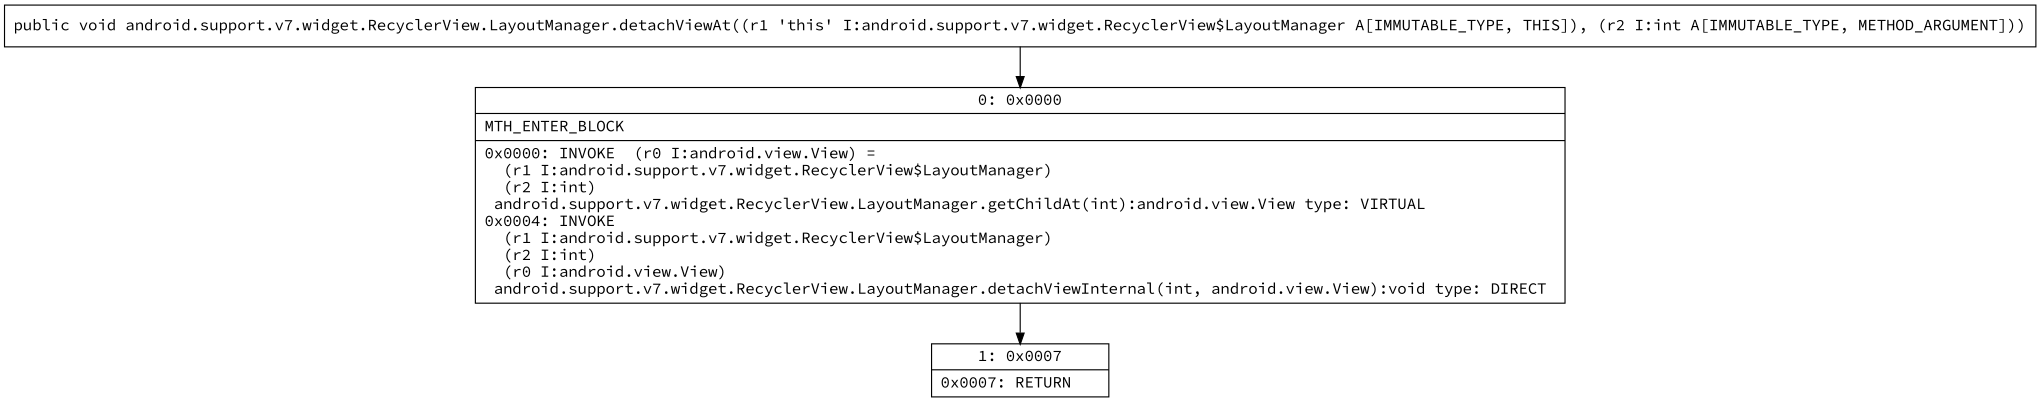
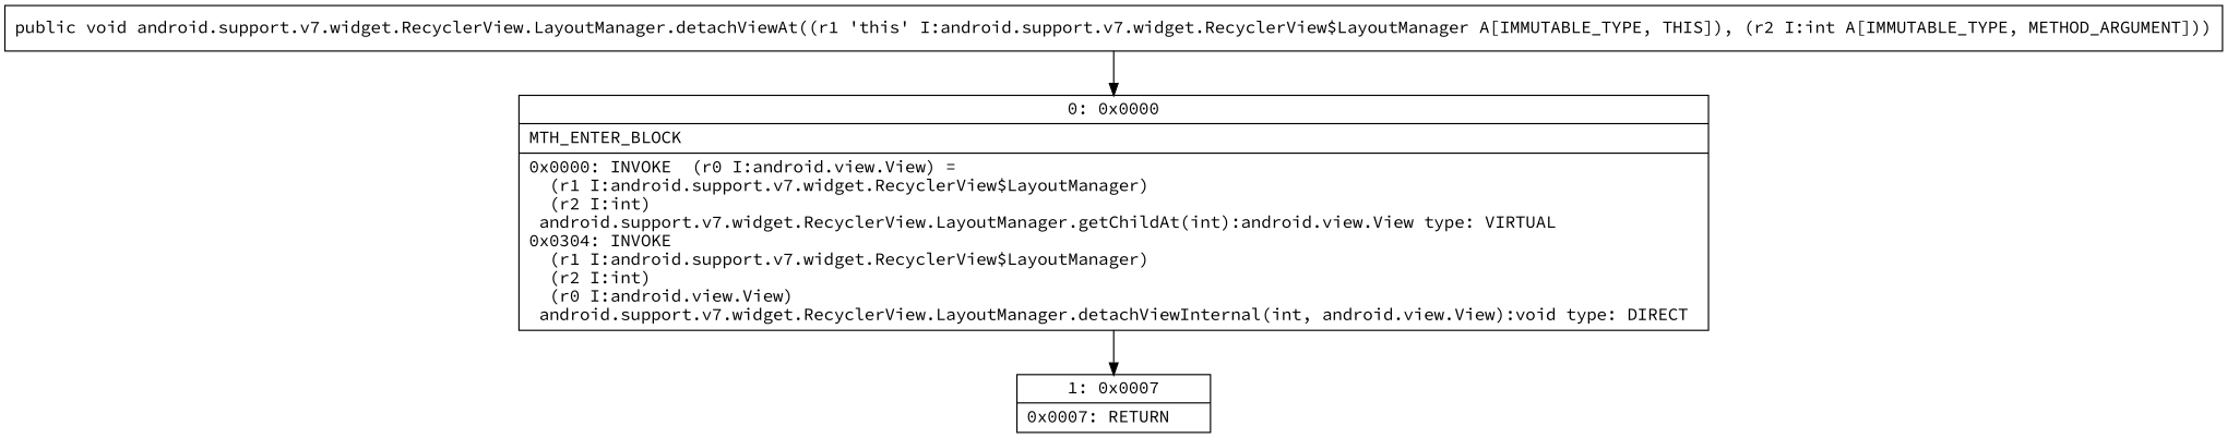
  digraph {
    fontname="Source Code Pro"
    node [shape=record fontname="Source Code Pro"]
    edge [fontname="Source Code Pro"]
-   n1 [label="{0\:\ 0x0000|MTH_ENTER_BLOCK\l|0x0000: INVOKE  (r0 I:android.view.View) = \l  (r1 I:android.support.v7.widget.RecyclerView$LayoutManager)\l  (r2 I:int)\l android.support.v7.widget.RecyclerView.LayoutManager.getChildAt(int):android.view.View type: VIRTUAL \l0x0004: INVOKE  \l  (r1 I:android.support.v7.widget.RecyclerView$LayoutManager)\l  (r2 I:int)\l  (r0 I:android.view.View)\l android.support.v7.widget.RecyclerView.LayoutManager.detachViewInternal(int, android.view.View):void type: DIRECT \l}"]
+   n1 [label="{0\:\ 0x0000|MTH_ENTER_BLOCK\l|0x0000: INVOKE  (r0 I:android.view.View) = \l  (r1 I:android.support.v7.widget.RecyclerView$LayoutManager)\l  (r2 I:int)\l android.support.v7.widget.RecyclerView.LayoutManager.getChildAt(int):android.view.View type: VIRTUAL \l0x0304: INVOKE  \l  (r1 I:android.support.v7.widget.RecyclerView$LayoutManager)\l  (r2 I:int)\l  (r0 I:android.view.View)\l android.support.v7.widget.RecyclerView.LayoutManager.detachViewInternal(int, android.view.View):void type: DIRECT \l}"]
    n2 [label="{1\:\ 0x0007|0x0007: RETURN   \l}"]
    n3 [label="{public void android.support.v7.widget.RecyclerView.LayoutManager.detachViewAt((r1 'this' I:android.support.v7.widget.RecyclerView$LayoutManager A[IMMUTABLE_TYPE, THIS]), (r2 I:int A[IMMUTABLE_TYPE, METHOD_ARGUMENT])) }"]
    n1 -> n2
    n3 -> n1
  }
